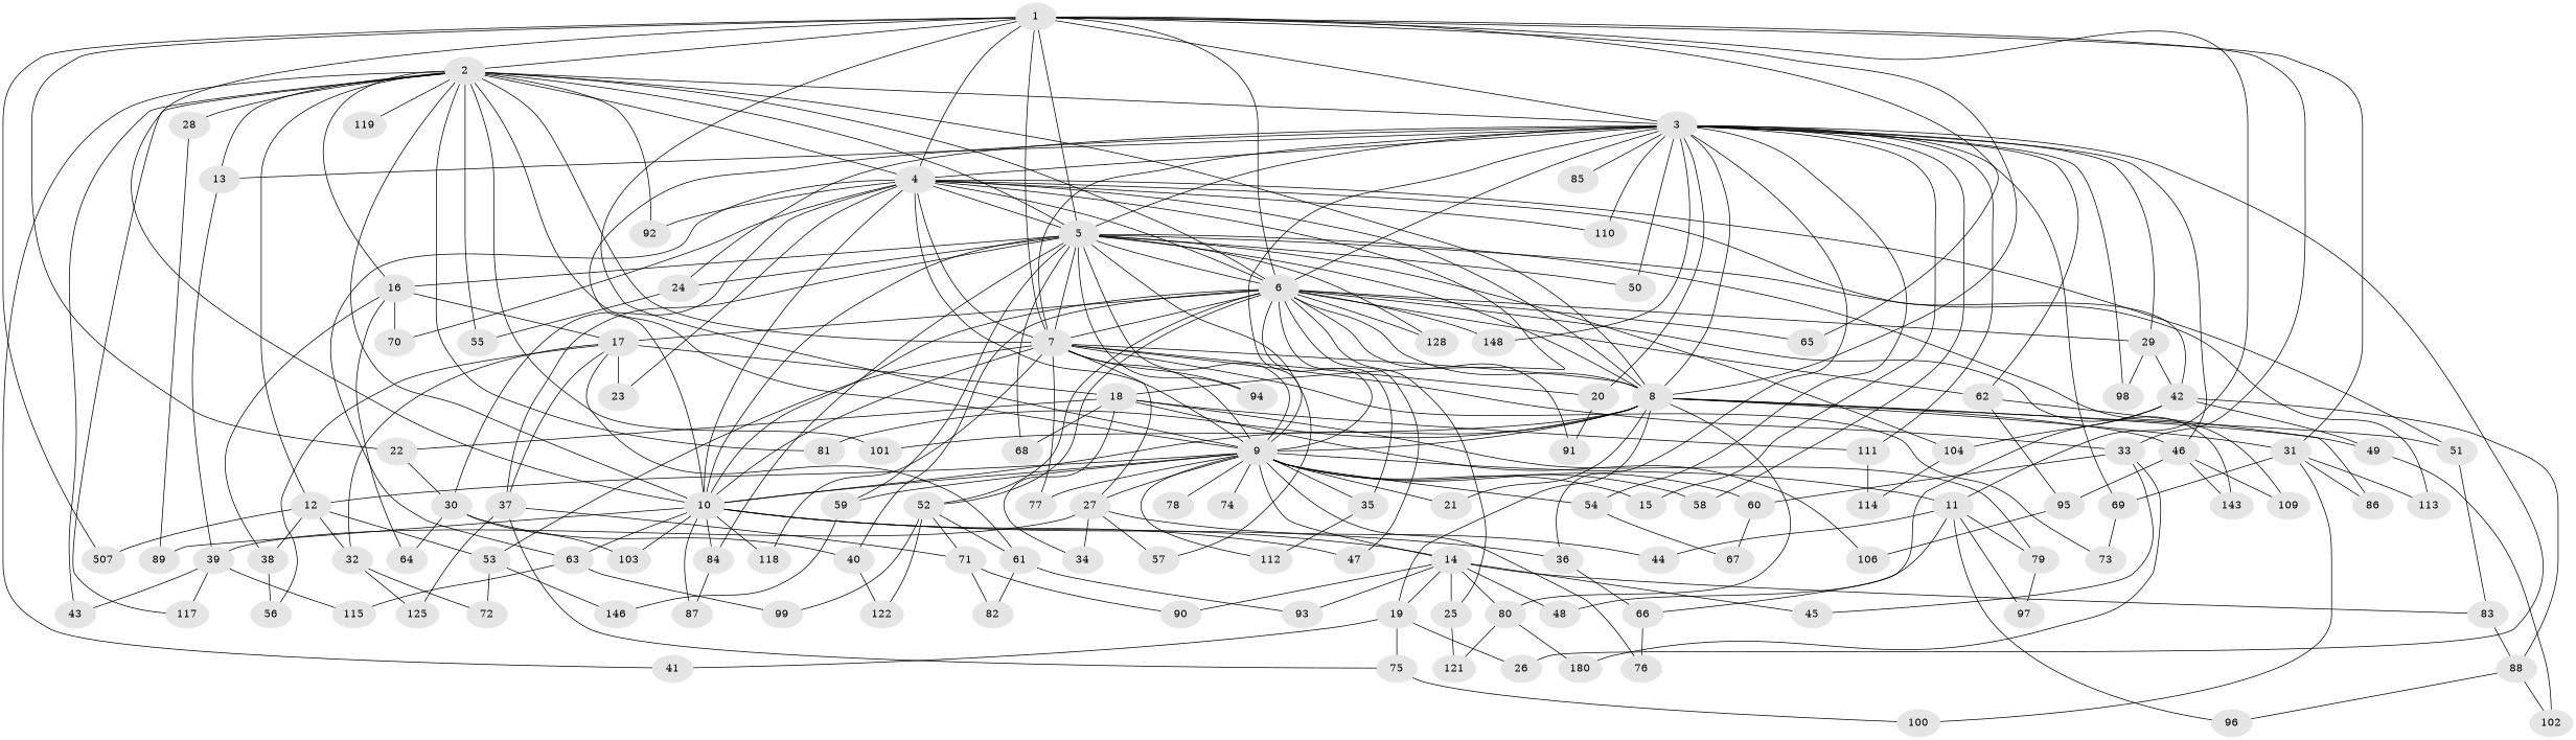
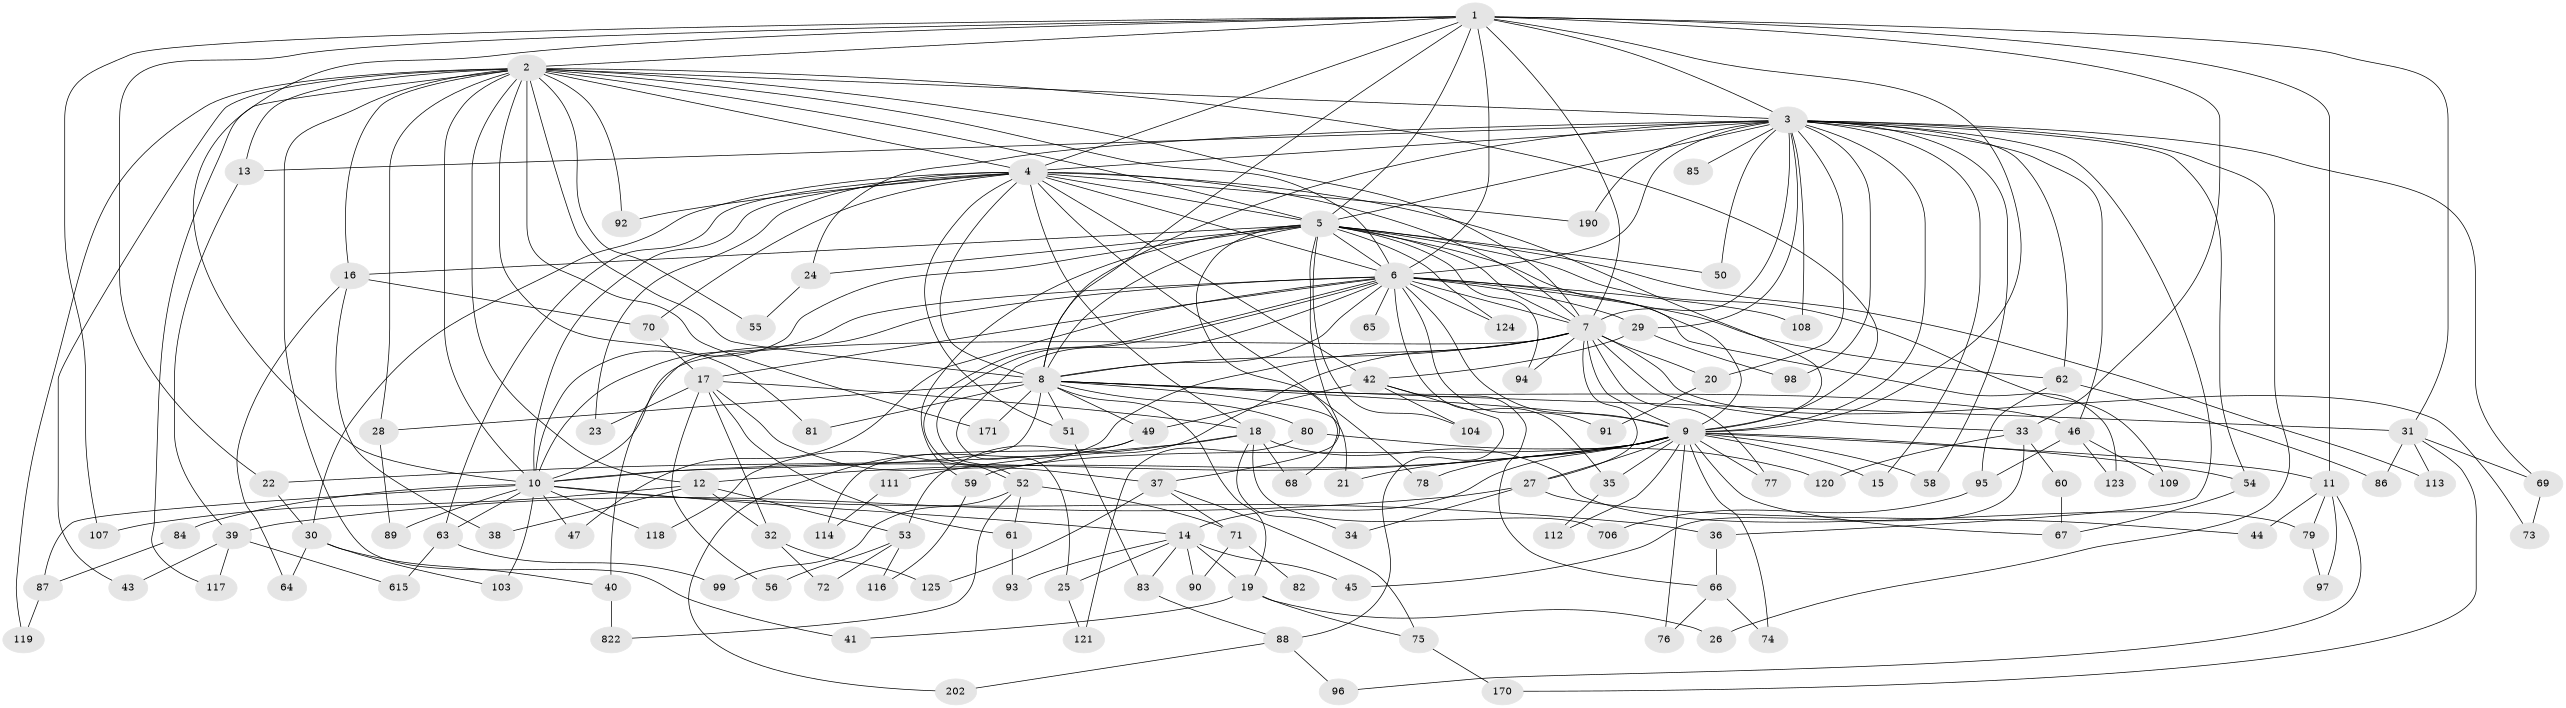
  graph {
    node [color=gray90 style=filled]
    1
    2
    3
    4
    5
    6
    7
    8
    9
    10
    11
    22
    31
    33
    65
-   107 [label=507]
+   107
    12
    13
    16
    28
    41
    43
    55
    81
    92
-   101
+   101 [label=171]
    117
    119
    85
    15
    20
    24
    26
    29
    36
    46
    50
    54
    58
    62
    69
    98
-   108 [label=148]
-   110
+   108
+   110 [label=190]
    111
    18
    23
    30
    42
    51
    63
    70
    78
    37
-   57
    59
    68
    84
    94
    104
    109
    113
-   124 [label=128]
+   124
    17
    25
    35
    40
    47
    52
    91
-   123 [label=143]
+   123
    27
    53
    73
    77
    118
    19
    21
    49
    80
    14
    60
    74
    76
    112
    87
    89
    103
    44
-   48
    79
    96
    97
    86
-   100
+   100 [label=170]
    45
-   120 [label=180]
+   120
    32
    38
    39
    64
    66
    95
    67
    114
    34
-   106
+   106 [label=706]
    88
    83
-   115
+   115 [label=615]
    99
    75
    125
    71
-   116 [label=146]
+   116
    56
    61
    121
-   122
+   122 [label=822]
    72
-   102
+   102 [label=202]
    90
    93
    82
    1 -- 2
    1 -- 3
    1 -- 4
    1 -- 5
    1 -- 6
    1 -- 7
    1 -- 8
    1 -- 9
    1 -- 10
    1 -- 11
    1 -- 22
    1 -- 31
    1 -- 33
-   1 -- 65
    1 -- 107
    2 -- 3
    2 -- 4
    2 -- 5
    2 -- 6
    2 -- 7
    2 -- 8
    2 -- 9
    2 -- 10
    2 -- 12
    2 -- 13
    2 -- 16
    2 -- 28
    2 -- 41
    2 -- 43
    2 -- 55
    2 -- 81
    2 -- 92
    2 -- 101
    2 -- 117
    2 -- 119
    3 -- 4
    3 -- 5
    3 -- 6
    3 -- 7
    3 -- 8
    3 -- 9
-   3 -- 10
    3 -- 13
    3 -- 85
    3 -- 15
    3 -- 20
    3 -- 24
    3 -- 26
    3 -- 29
    3 -- 36
    3 -- 46
    3 -- 50
    3 -- 54
    3 -- 58
    3 -- 62
    3 -- 69
    3 -- 98
    3 -- 108
    3 -- 110
-   3 -- 111
    4 -- 5
    4 -- 6
    4 -- 7
    4 -- 8
    4 -- 9
    4 -- 10
    4 -- 92
    4 -- 110
    4 -- 18
    4 -- 23
    4 -- 30
    4 -- 42
    4 -- 51
    4 -- 63
    4 -- 70
+   4 -- 78
    5 -- 6
    5 -- 7
    5 -- 8
    5 -- 9
    5 -- 10
    5 -- 16
    5 -- 24
    5 -- 50
    5 -- 37
-   5 -- 57
    5 -- 59
    5 -- 68
-   5 -- 84
    5 -- 94
    5 -- 104
    5 -- 109
    5 -- 113
    5 -- 124
    6 -- 7
    6 -- 8
    6 -- 9
    6 -- 10
    6 -- 65
    6 -- 29
    6 -- 62
    6 -- 108
    6 -- 124
    6 -- 17
    6 -- 25
    6 -- 35
    6 -- 40
    6 -- 47
    6 -- 52
    6 -- 52
    6 -- 91
    6 -- 123
    7 -- 8
    7 -- 9
    7 -- 10
    7 -- 33
    7 -- 20
    7 -- 94
    7 -- 27
    7 -- 53
    7 -- 73
    7 -- 77
    7 -- 118
    8 -- 9
    8 -- 10
    8 -- 31
+   8 -- 28
    8 -- 81
    8 -- 101
    8 -- 46
    8 -- 51
    8 -- 19
    8 -- 21
    8 -- 49
    8 -- 80
    9 -- 10
    9 -- 11
    9 -- 12
    9 -- 15
    9 -- 54
    9 -- 58
    9 -- 78
    9 -- 59
    9 -- 35
    9 -- 27
    9 -- 77
    9 -- 21
    9 -- 14
-   9 -- 60
+   9 -- 67
    9 -- 74
    9 -- 76
    9 -- 112
    10 -- 36
    10 -- 63
    10 -- 84
    10 -- 47
    10 -- 118
    10 -- 14
    10 -- 87
    10 -- 89
    10 -- 103
    11 -- 44
-   11 -- 48
    11 -- 79
    11 -- 96
    11 -- 97
    22 -- 30
    31 -- 69
    31 -- 113
    31 -- 86
    31 -- 100
    33 -- 60
    33 -- 45
    33 -- 120
    12 -- 107
    12 -- 53
    12 -- 32
    12 -- 38
    13 -- 39
    16 -- 70
-   16 -- 17
+   70 -- 17
    16 -- 38
    16 -- 64
    28 -- 89
    20 -- 91
    24 -- 55
    29 -- 98
    29 -- 42
    36 -- 66
    46 -- 109
    46 -- 123
    46 -- 95
    54 -- 67
    62 -- 86
    62 -- 95
    69 -- 73
    111 -- 114
    18 -- 22
    18 -- 111
    18 -- 68
    18 -- 79
    18 -- 34
    18 -- 106
    30 -- 40
    30 -- 103
    30 -- 64
    42 -- 104
    42 -- 49
    42 -- 66
    42 -- 88
    51 -- 83
    63 -- 115
    63 -- 99
    37 -- 75
    37 -- 125
    37 -- 71
    59 -- 116
    84 -- 87
-   104 -- 114
+   49 -- 114
    17 -- 18
    17 -- 23
    17 -- 37
    17 -- 32
    17 -- 56
    17 -- 61
    25 -- 121
    35 -- 112
    40 -- 122
    52 -- 99
    52 -- 71
    52 -- 61
    52 -- 122
-   27 -- 57
    27 -- 44
    27 -- 39
    27 -- 34
    53 -- 116
-   38 -- 56
+   53 -- 56
    53 -- 72
    19 -- 41
    19 -- 26
    19 -- 75
    49 -- 102
    80 -- 120
    80 -- 121
    14 -- 25
    14 -- 19
-   14 -- 80
-   14 -- 48
    14 -- 45
    14 -- 83
    14 -- 90
    14 -- 93
    60 -- 67
+   87 -- 119
    79 -- 97
    32 -- 125
    32 -- 72
    39 -- 43
    39 -- 117
    39 -- 115
+   66 -- 74
    66 -- 76
    95 -- 106
    88 -- 96
    88 -- 102
    83 -- 88
    75 -- 100
    71 -- 90
    71 -- 82
    61 -- 93
-   61 -- 82
  }
